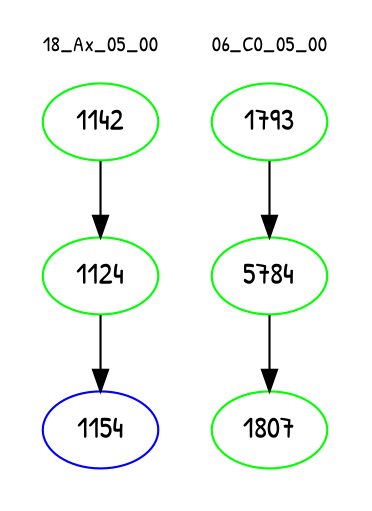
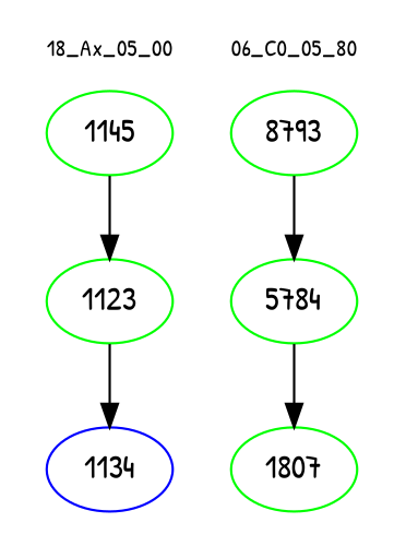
  digraph {
    fontname="Patrick Hand"
    node [color=green fontname="Patrick Hand"]
    edge [color=black fontname="Patrick Hand"]
-   n1 [label=1142]
-   n2 [label=1124]
-   n3 [color=blue label=1154]
-   n4 [label=1793]
+   n1 [label=1145]
+   n2 [label=1123]
+   n3 [color=blue label=1134]
+   n4 [label=8793]
    n5 [label=5784]
    n6 [label=1807]
    subgraph cluster_1 {
      color=white
      fontsize=10
      label="18_Ax_05_00"
      n1
      n2
      n3
    }
    subgraph cluster_2 {
      color=white
      fontsize=10
-     label="06_C0_05_00"
+     label="06_C0_05_80"
      n4
      n5
      n6
    }
    n1 -> n2
    n2 -> n3
    n4 -> n5
    n5 -> n6
  }
